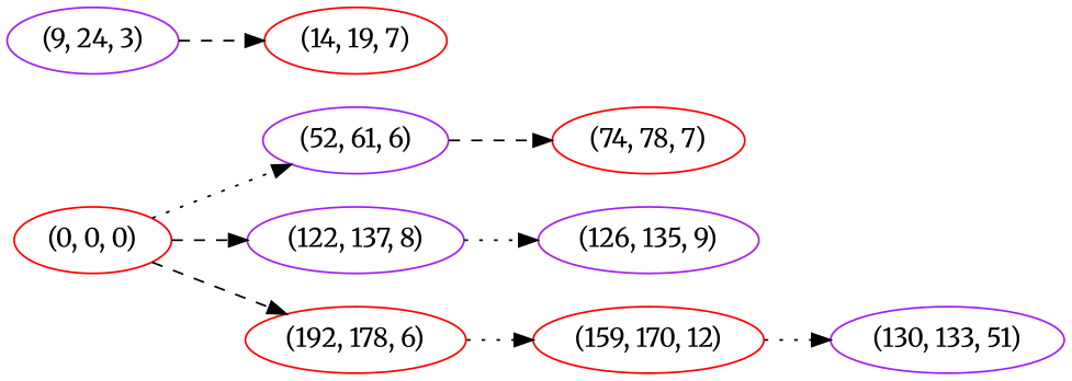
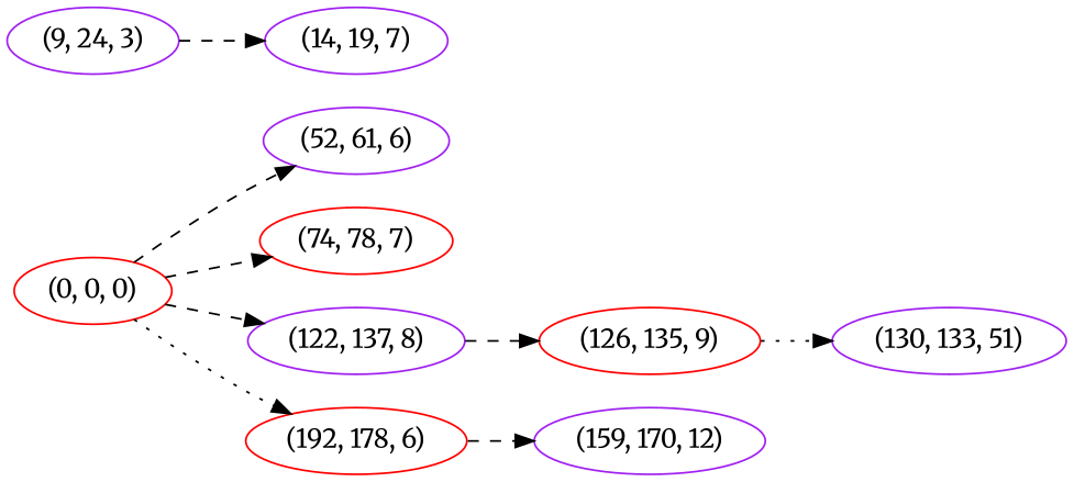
  digraph {
    fontname=Merriweather
    rankdir=LR
    node [color=purple fontname=Merriweather]
    edge [fontname=Merriweather style=dotted]
    "(52, 61, 6)"
    "(0, 0, 0)" [color=red]
    "(74, 78, 7)" [color=red]
    n4 [label="(122, 137, 8)"]
    n5 [color=red label="(192, 178, 6)"]
    "(9, 24, 3)"
-   "(14, 19, 7)" [color=red]
-   "(126, 135, 9)"
-   "(159, 170, 12)" [color=red]
+   "(14, 19, 7)"
+   "(126, 135, 9)" [color=red]
+   "(159, 170, 12)"
    n10 [label="(130, 133, 51)"]
-   "(0, 0, 0)" -> "(52, 61, 6)"
-   "(52, 61, 6)" -> "(74, 78, 7)" [style=dashed]
+   "(0, 0, 0)" -> "(52, 61, 6)" [style=dashed]
+   "(0, 0, 0)" -> "(74, 78, 7)" [style=dashed]
    "(0, 0, 0)" -> n4 [style=dashed]
-   "(0, 0, 0)" -> n5 [style=dashed]
-   n4 -> "(126, 135, 9)"
-   n5 -> "(159, 170, 12)"
+   "(0, 0, 0)" -> n5
+   n4 -> "(126, 135, 9)" [style=dashed]
+   n5 -> "(159, 170, 12)" [style=dashed]
    "(9, 24, 3)" -> "(14, 19, 7)" [style=dashed]
-   "(159, 170, 12)" -> n10
+   "(126, 135, 9)" -> n10
  }
